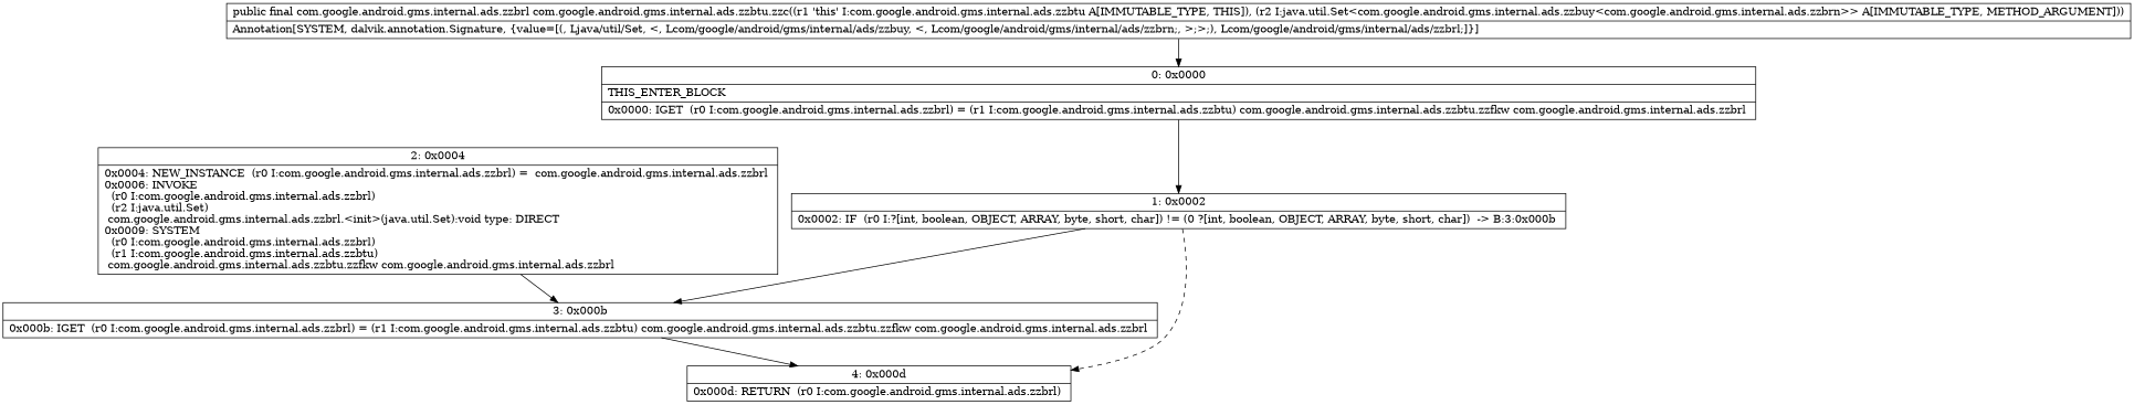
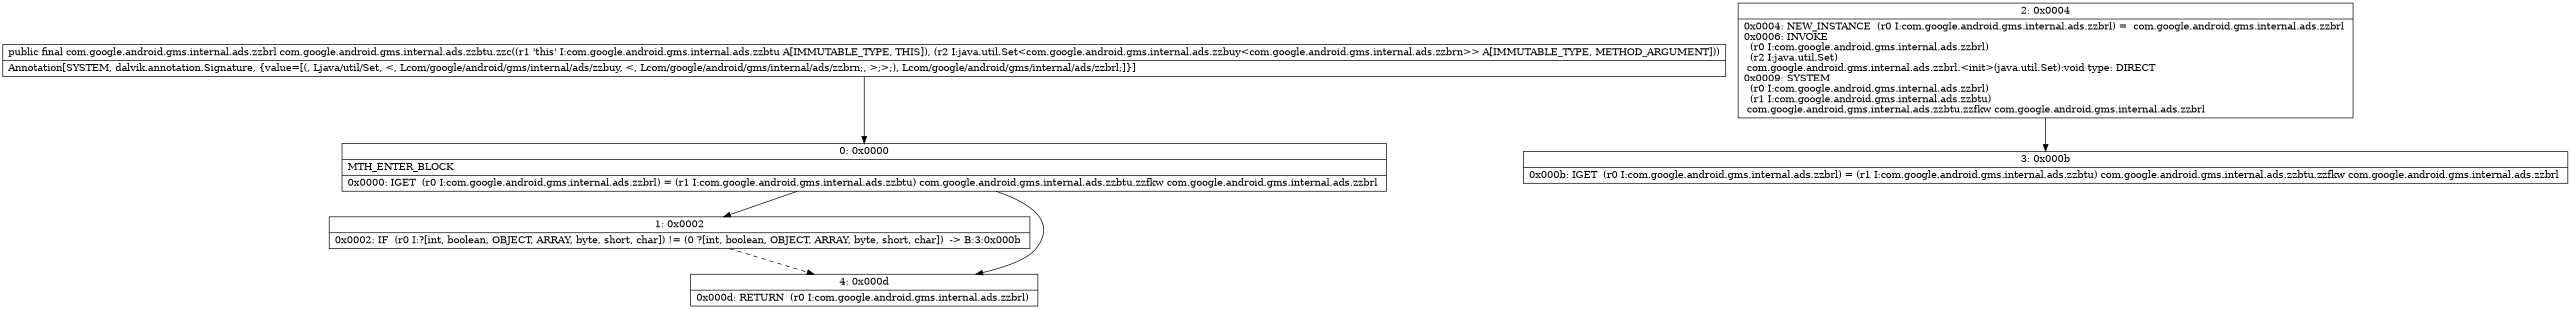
  digraph {
    node [shape=record]
-   n1 [label="{0\:\ 0x0000|THIS_ENTER_BLOCK\l|0x0000: IGET  (r0 I:com.google.android.gms.internal.ads.zzbrl) = (r1 I:com.google.android.gms.internal.ads.zzbtu) com.google.android.gms.internal.ads.zzbtu.zzfkw com.google.android.gms.internal.ads.zzbrl \l}"]
+   n1 [label="{0\:\ 0x0000|MTH_ENTER_BLOCK\l|0x0000: IGET  (r0 I:com.google.android.gms.internal.ads.zzbrl) = (r1 I:com.google.android.gms.internal.ads.zzbtu) com.google.android.gms.internal.ads.zzbtu.zzfkw com.google.android.gms.internal.ads.zzbrl \l}"]
    n2 [label="{1\:\ 0x0002|0x0002: IF  (r0 I:?[int, boolean, OBJECT, ARRAY, byte, short, char]) != (0 ?[int, boolean, OBJECT, ARRAY, byte, short, char])  \-\> B:3:0x000b \l}"]
    n3 [label="{3\:\ 0x000b|0x000b: IGET  (r0 I:com.google.android.gms.internal.ads.zzbrl) = (r1 I:com.google.android.gms.internal.ads.zzbtu) com.google.android.gms.internal.ads.zzbtu.zzfkw com.google.android.gms.internal.ads.zzbrl \l}"]
    n4 [label="{4\:\ 0x000d|0x000d: RETURN  (r0 I:com.google.android.gms.internal.ads.zzbrl) \l}"]
    n5 [label="{2\:\ 0x0004|0x0004: NEW_INSTANCE  (r0 I:com.google.android.gms.internal.ads.zzbrl) =  com.google.android.gms.internal.ads.zzbrl \l0x0006: INVOKE  \l  (r0 I:com.google.android.gms.internal.ads.zzbrl)\l  (r2 I:java.util.Set)\l com.google.android.gms.internal.ads.zzbrl.\<init\>(java.util.Set):void type: DIRECT \l0x0009: SYSTEM  \l  (r0 I:com.google.android.gms.internal.ads.zzbrl)\l  (r1 I:com.google.android.gms.internal.ads.zzbtu)\l com.google.android.gms.internal.ads.zzbtu.zzfkw com.google.android.gms.internal.ads.zzbrl \l}"]
    n6 [label="{public final com.google.android.gms.internal.ads.zzbrl com.google.android.gms.internal.ads.zzbtu.zzc((r1 'this' I:com.google.android.gms.internal.ads.zzbtu A[IMMUTABLE_TYPE, THIS]), (r2 I:java.util.Set\<com.google.android.gms.internal.ads.zzbuy\<com.google.android.gms.internal.ads.zzbrn\>\> A[IMMUTABLE_TYPE, METHOD_ARGUMENT]))  | Annotation[SYSTEM, dalvik.annotation.Signature, \{value=[(, Ljava\/util\/Set, \<, Lcom\/google\/android\/gms\/internal\/ads\/zzbuy, \<, Lcom\/google\/android\/gms\/internal\/ads\/zzbrn;, \>;\>;), Lcom\/google\/android\/gms\/internal\/ads\/zzbrl;]\}]\l}"]
    n1 -> n2
-   n2 -> n3
    n2 -> n4 [style=dashed]
-   n3 -> n4
+   n1 -> n4
    n5 -> n3
    n6 -> n1
  }
